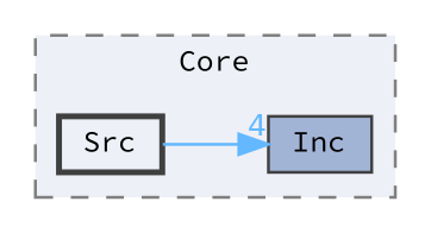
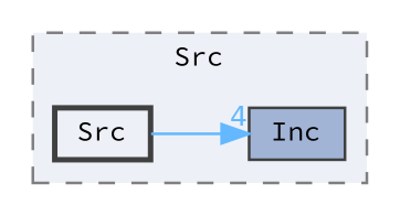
  digraph {
    compound=true
    rankdir=LR
    fontname="Source Code Pro"
    node [color=grey25 fontname="Source Code Pro" fontsize=10 shape=box]
    n1 [fillcolor="#a2b4d6" height=0.2 label=Inc style=filled width=0.4]
    n2 [fillcolor="#edf0f7" height=0.2 label=Src style="filled,bold" width=0.4]
    subgraph cluster_1 {
      bgcolor="#edf0f7"
      fontsize=10
-     label=Core
+     label=Src
      pencolor=grey50
      style="filled,dashed"
      n1
      n2
    }
    n2 -> n1 [color=steelblue1 fontcolor=steelblue1 fontname="Source Code Pro" fontsize=10 headlabel=4 labeldistance=1.5 labelfontname=Helvetica labelfontsize=10]
  }
